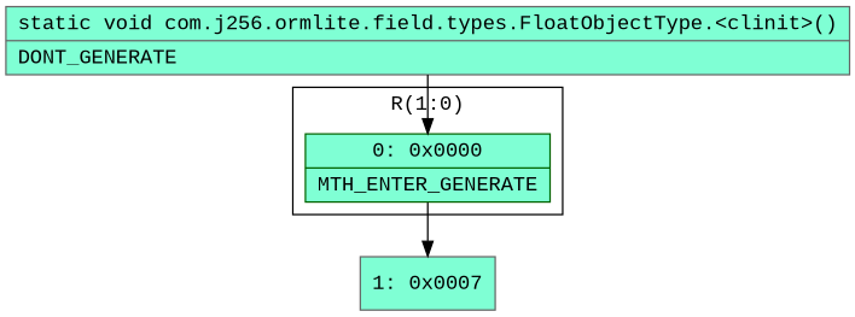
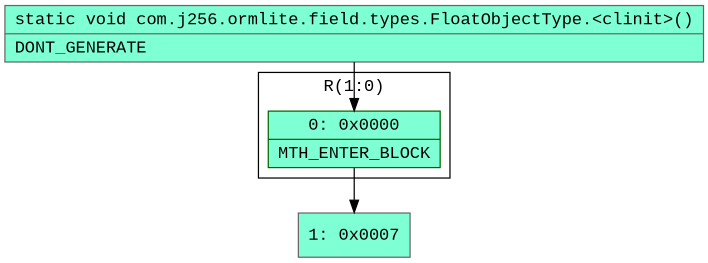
  digraph {
    fontname="Liberation Mono"
    node [color=gray40 shape=record style=filled fillcolor=aquamarine fontname="Liberation Mono"]
    edge [fontname="Liberation Mono"]
-   n1 [color=darkgreen label="{0\:\ 0x0000|MTH_ENTER_GENERATE\l}"]
+   n1 [color=darkgreen label="{0\:\ 0x0000|MTH_ENTER_BLOCK\l}"]
    n2 [label="{1\:\ 0x0007}"]
    n3 [label="{static void com.j256.ormlite.field.types.FloatObjectType.\<clinit\>()  | DONT_GENERATE\l}"]
    subgraph cluster_1 {
      label="R(1:0)"
      n1
    }
    n1 -> n2
    n3 -> n1
  }
